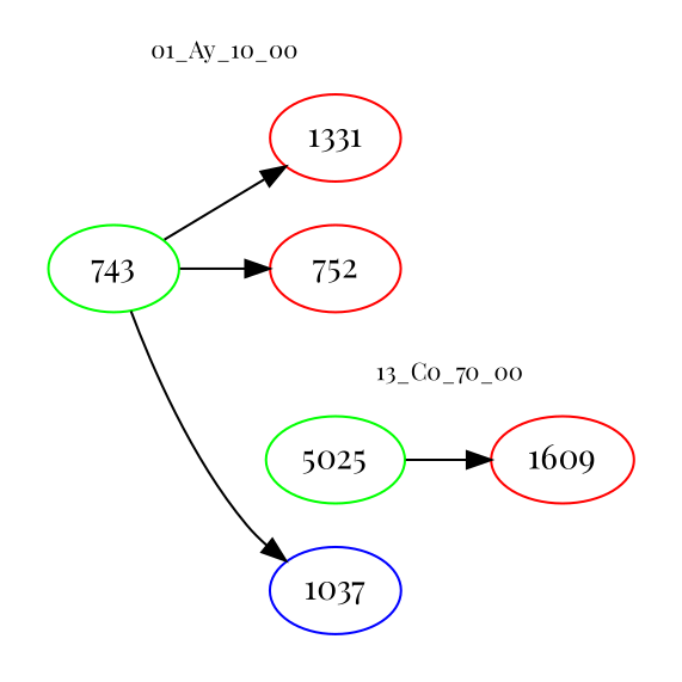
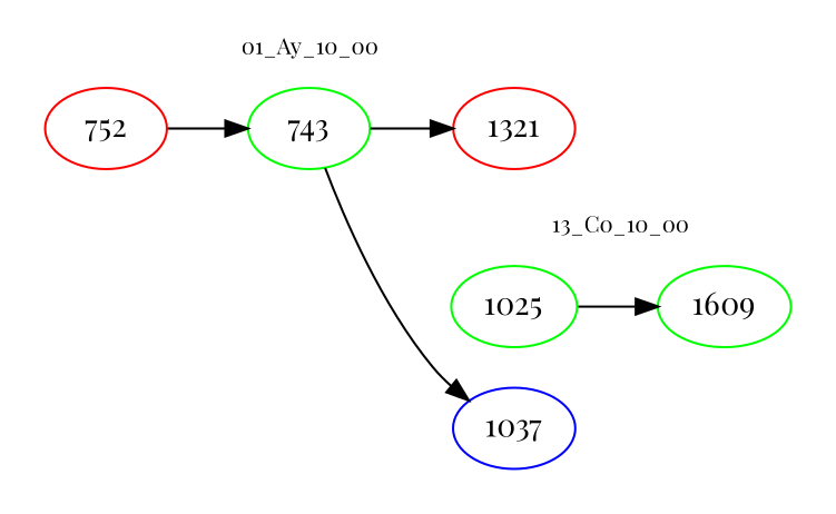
  digraph {
    fontname="Playfair Display"
    rankdir=LR
    node [color=red fontname="Playfair Display"]
    edge [color=black fontname="Playfair Display"]
    n1 [color=green label=743]
    n2 [label=752]
-   n3 [label=1331]
-   n4 [color=green label=5025]
+   n3 [label=1321]
+   n4 [color=green label=1025]
    n5 [color=blue label=1037]
-   n6 [label=1609]
+   n6 [color=green label=1609]
    subgraph cluster_1 {
      color=white
      fontsize=10
      label="01_Ay_10_00"
      n1
      n2
      n3
    }
    subgraph cluster_2 {
      color=white
      fontsize=10
-     label="13_C0_70_00"
+     label="13_C0_10_00"
      n4
      n5
      n6
    }
-   n1 -> n2
+   n2 -> n1
    n1 -> n3
    n1 -> n5
    n4 -> n6
  }
